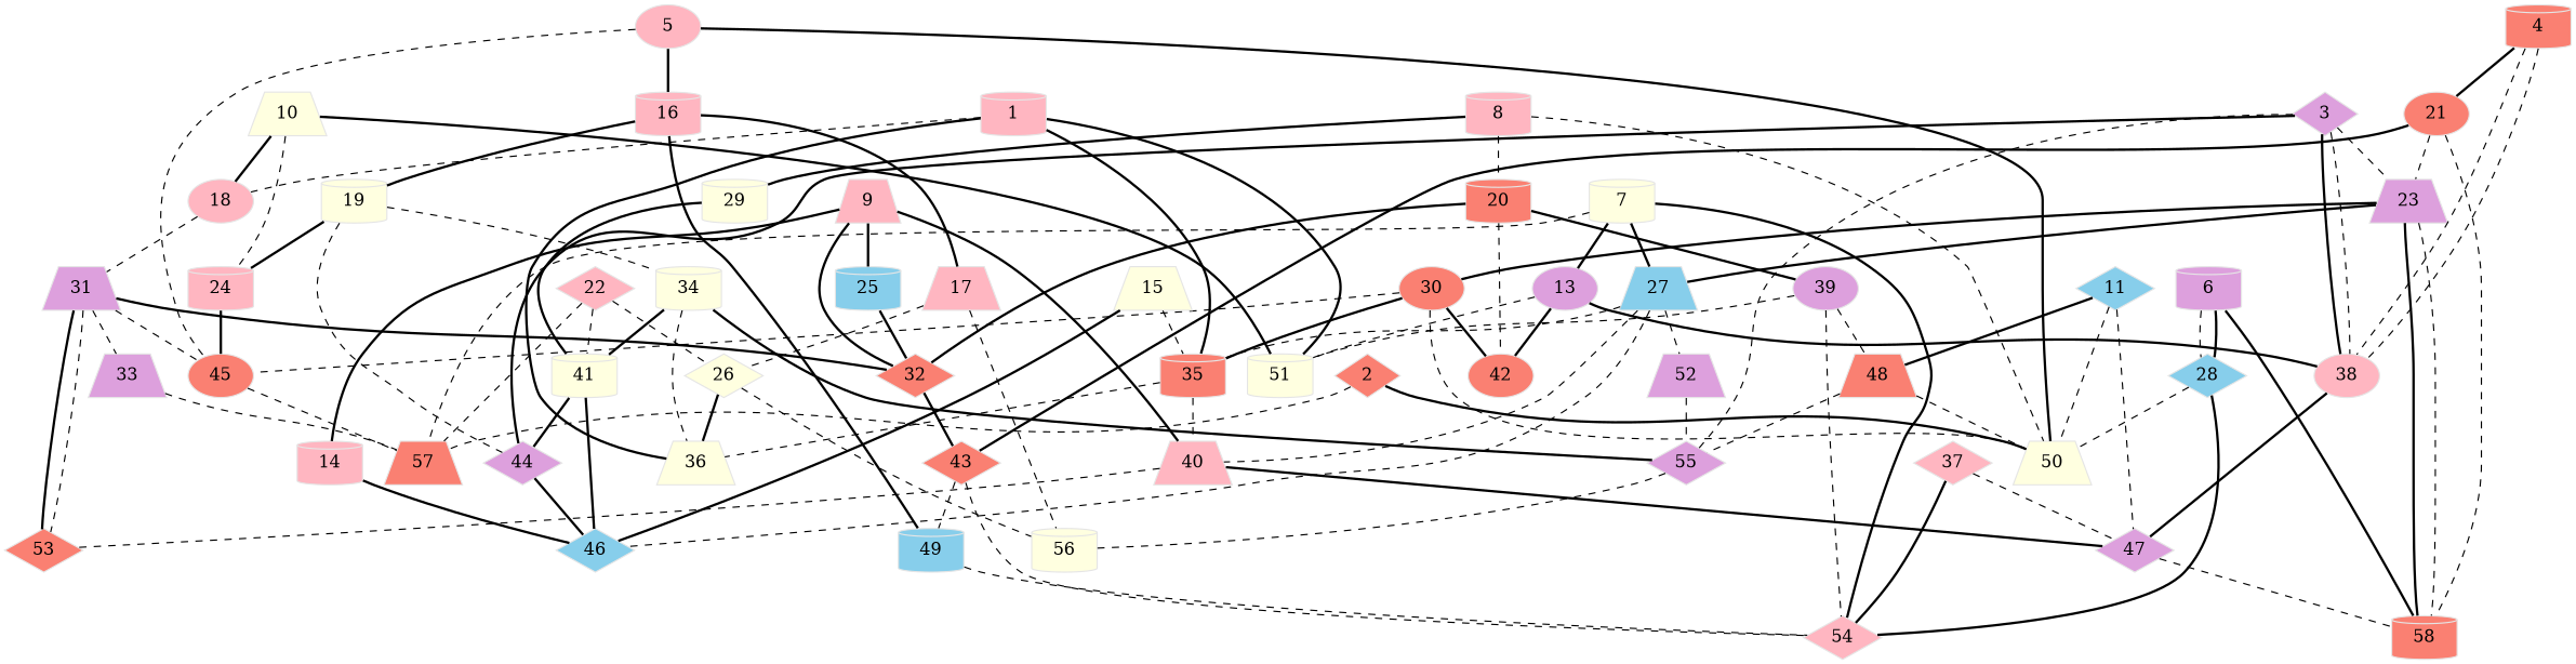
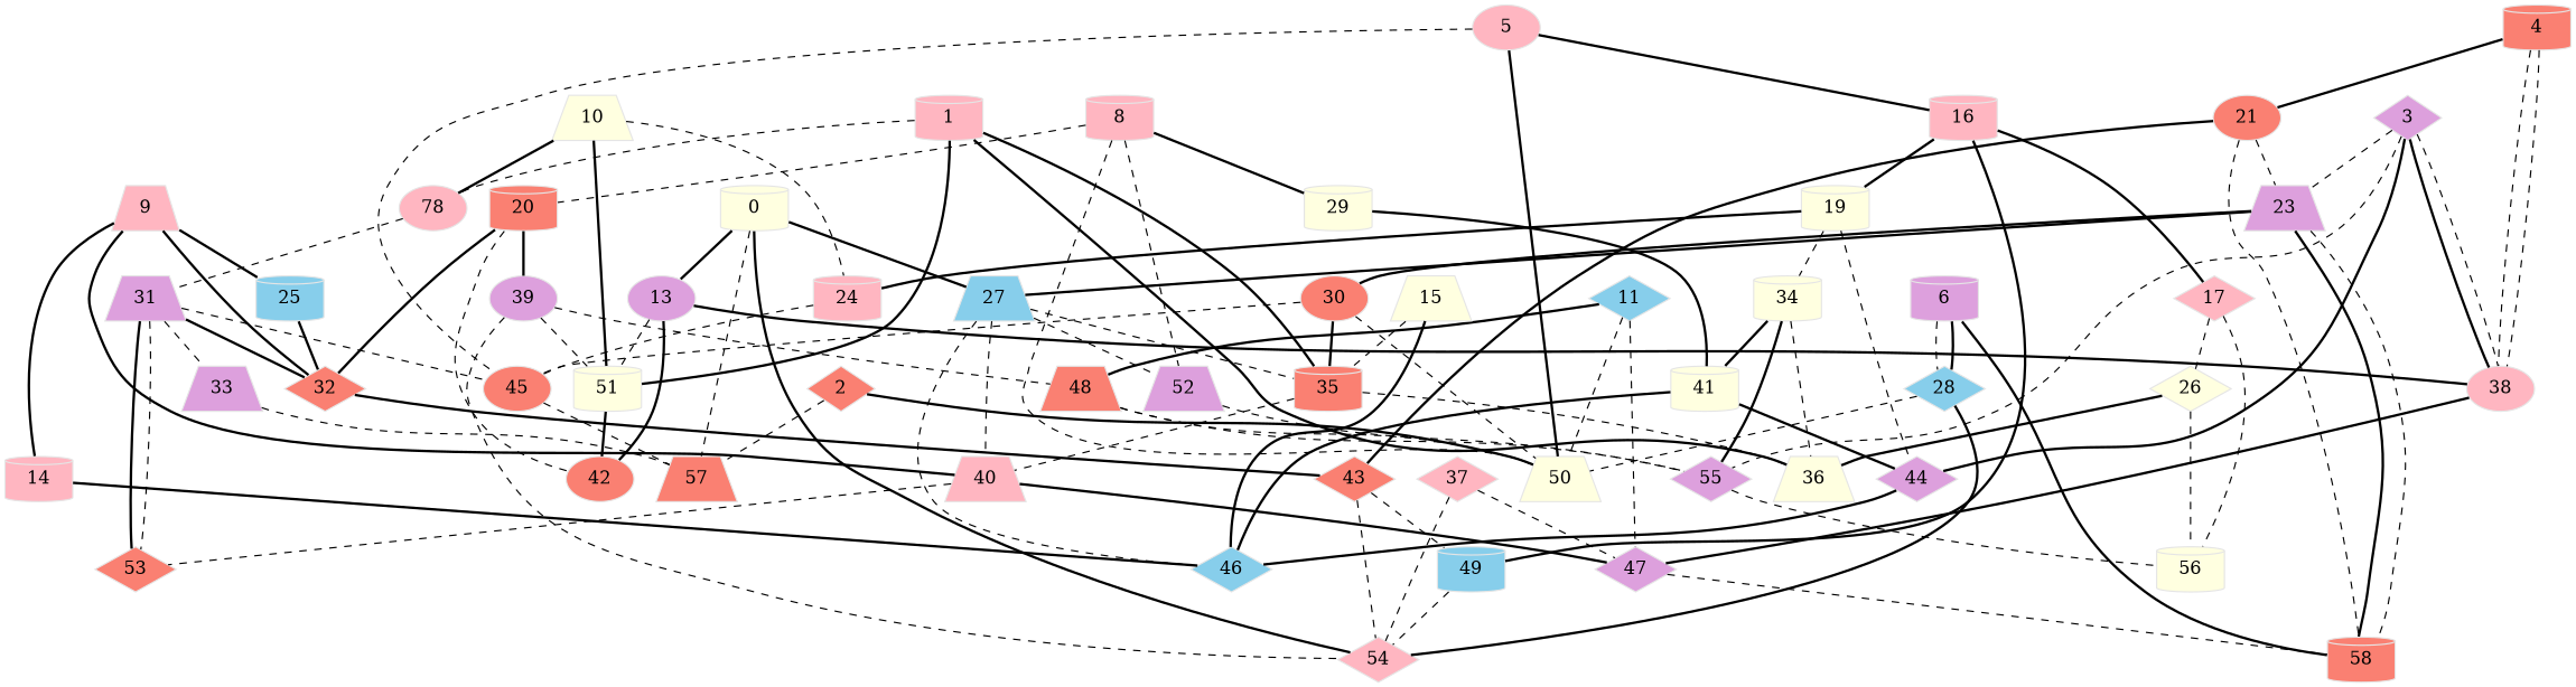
  graph {
    node [color=gray90 fillcolor=lightpink shape=cylinder style=filled]
    edge [style=dashed]
-   18 [shape=ellipse]
+   18 [shape=ellipse label=78]
    1
    35 [fillcolor=salmon]
    36 [fillcolor=lightyellow shape=trapezium]
    51 [fillcolor=lightyellow]
    31 [fillcolor=plum shape=trapezium]
    40 [shape=trapezium]
    2 [fillcolor=salmon shape=diamond]
    50 [fillcolor=lightyellow shape=trapezium]
    57 [fillcolor=salmon shape=trapezium]
    3 [fillcolor=plum shape=diamond]
    23 [fillcolor=plum shape=trapezium]
    38 [shape=ellipse]
    44 [fillcolor=plum shape=diamond]
    55 [fillcolor=plum shape=diamond]
    58 [fillcolor=salmon]
    27 [fillcolor=skyblue shape=trapezium]
    30 [fillcolor=salmon shape=ellipse]
    47 [fillcolor=plum shape=diamond]
    46 [fillcolor=skyblue shape=diamond]
    56 [fillcolor=lightyellow]
    4 [fillcolor=salmon]
    21 [fillcolor=salmon shape=ellipse]
    43 [fillcolor=salmon shape=diamond]
    5 [shape=ellipse]
    16
    45 [fillcolor=salmon shape=ellipse]
-   17 [shape=trapezium]
+   17 [shape=diamond]
    19 [fillcolor=lightyellow]
    49 [fillcolor=skyblue]
    6 [fillcolor=plum]
    28 [fillcolor=skyblue shape=diamond]
    54 [shape=diamond]
-   7 [fillcolor=lightyellow]
+   7 [fillcolor=lightyellow label=0]
    13 [fillcolor=plum shape=ellipse]
    42 [fillcolor=salmon shape=ellipse]
    52 [fillcolor=plum shape=trapezium]
    8
    20 [fillcolor=salmon]
    29 [fillcolor=lightyellow]
    32 [fillcolor=salmon shape=diamond]
    39 [fillcolor=plum shape=ellipse]
    41 [fillcolor=lightyellow]
    9 [shape=trapezium]
    14
    25 [fillcolor=skyblue]
    53 [fillcolor=salmon shape=diamond]
    10 [fillcolor=lightyellow shape=trapezium]
    24
    11 [fillcolor=skyblue shape=diamond]
    48 [fillcolor=salmon shape=trapezium]
    15 [fillcolor=lightyellow shape=trapezium]
    26 [fillcolor=lightyellow shape=diamond]
    34 [fillcolor=lightyellow]
    33 [fillcolor=plum shape=trapezium]
-   22 [shape=diamond]
    37 [shape=diamond]
    18 -- 31
    1 -- 18
    1 -- 35 [style=bold]
    1 -- 36 [style=bold]
    1 -- 51 [style=bold]
    35 -- 36
    35 -- 40
    31 -- 45
    31 -- 32 [style=bold]
    31 -- 53 [style=bold]
    31 -- 53
    31 -- 33
    40 -- 47 [style=bold]
    40 -- 53
    2 -- 50 [style=bold]
    2 -- 57
    3 -- 23
    3 -- 38 [style=bold]
    3 -- 38
    3 -- 44 [style=bold]
    3 -- 55
    23 -- 58 [style=bold]
    23 -- 58
    23 -- 27 [style=bold]
    23 -- 30 [style=bold]
    38 -- 47 [style=bold]
    44 -- 46 [style=bold]
    55 -- 56
    27 -- 35
    27 -- 40
    27 -- 46
    27 -- 52
    30 -- 35 [style=bold]
    30 -- 50
    30 -- 45
-   30 -- 42 [style=bold]
+   51 -- 42 [style=bold]
    47 -- 58
    4 -- 38
    4 -- 38
    4 -- 21 [style=bold]
    21 -- 23
    21 -- 58
    21 -- 43 [style=bold]
    43 -- 49
    43 -- 54
    5 -- 50 [style=bold]
    5 -- 16 [style=bold]
    5 -- 45
    16 -- 17 [style=bold]
    16 -- 19 [style=bold]
    16 -- 49 [style=bold]
    45 -- 57
    17 -- 56
    17 -- 26
    19 -- 44
    19 -- 24 [style=bold]
    19 -- 34
    49 -- 54
    6 -- 58 [style=bold]
    6 -- 28
    6 -- 28 [style=bold]
    28 -- 50
    28 -- 54 [style=bold]
    7 -- 57
    7 -- 27 [style=bold]
    7 -- 54 [style=bold]
    7 -- 13 [style=bold]
    13 -- 51
    13 -- 38 [style=bold]
    13 -- 42 [style=bold]
    52 -- 55
    8 -- 50
+   8 -- 52
    8 -- 20
    8 -- 29 [style=bold]
    20 -- 42
    20 -- 32 [style=bold]
    20 -- 39 [style=bold]
    29 -- 41 [style=bold]
    32 -- 43 [style=bold]
    39 -- 51
    39 -- 54
    39 -- 48
    41 -- 44 [style=bold]
    41 -- 46 [style=bold]
    9 -- 40 [style=bold]
    9 -- 32 [style=bold]
    9 -- 14 [style=bold]
    9 -- 25 [style=bold]
    14 -- 46 [style=bold]
    25 -- 32 [style=bold]
    10 -- 18 [style=bold]
    10 -- 51 [style=bold]
    10 -- 24
-   24 -- 45 [style=bold]
+   24 -- 45
    11 -- 50
    11 -- 47
    11 -- 48 [style=bold]
    48 -- 50
    48 -- 55
    15 -- 35
    15 -- 46 [style=bold]
    26 -- 36 [style=bold]
    26 -- 56
    34 -- 36
    34 -- 55 [style=bold]
    34 -- 41 [style=bold]
    33 -- 57
-   22 -- 57
-   22 -- 41
-   22 -- 26
    37 -- 47
-   37 -- 54 [style=bold]
+   37 -- 54
  }
